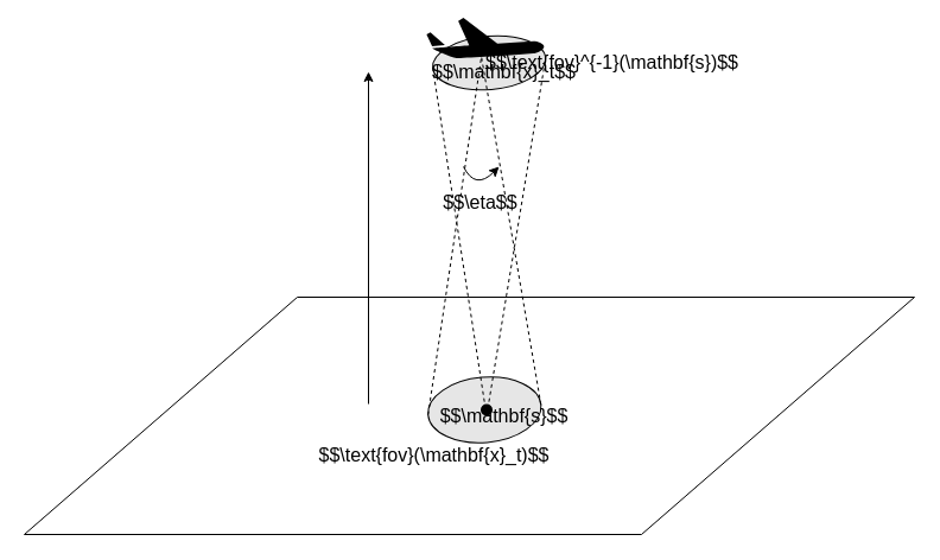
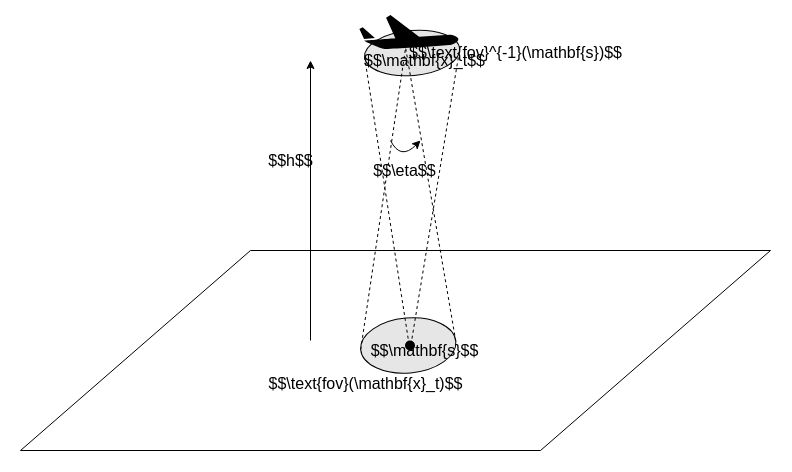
  <mxCell id="0" />
  <mxCell id="1" parent="0" />
  <mxCell id="2" value="" style="shape=parallelogram;perimeter=parallelogramPerimeter;whiteSpace=wrap;html=1;fixedSize=1;size=230;" vertex="1" parent="1"><mxGeometry x="20" y="250" width="750" height="200" as="geometry" /></mxCell>
  <mxCell id="3" value="" style="ellipse;whiteSpace=wrap;html=1;fillColor=#E6E6E6;rotation=-5;" vertex="1" parent="1"><mxGeometry x="360" y="317.5" width="95.5" height="55" as="geometry" /></mxCell>
  <mxCell id="4" value="" style="shape=ellipse;fillColor=#000000;strokeColor=none;html=1;sketch=0;" vertex="1" parent="1"><mxGeometry x="404.5" y="340" width="10" height="10" as="geometry" /></mxCell>
  <mxCell id="5" value="&lt;font style=&quot;font-size: 16px;&quot;&gt;$$\text{fov}(\mathbf{x}_t)$$&lt;/font&gt;" style="text;html=1;align=center;verticalAlign=middle;resizable=0;points=[];autosize=1;strokeColor=none;fillColor=none;" vertex="1" parent="1"><mxGeometry x="260" y="372.5" width="210" height="20" as="geometry" /></mxCell>
  <mxCell id="6" value="$$\mathbf{s}$$" style="text;html=1;align=center;verticalAlign=middle;resizable=0;points=[];autosize=1;strokeColor=none;fillColor=none;fontSize=16;" vertex="1" parent="1"><mxGeometry x="363.94" y="340" width="120" height="20" as="geometry" /></mxCell>
  <mxCell id="7" value="" style="ellipse;whiteSpace=wrap;html=1;fillColor=#E6E6E6;rotation=-5;" vertex="1" parent="1"><mxGeometry x="363.94" y="29.98" width="95.5" height="45" as="geometry" /></mxCell>
  <mxCell id="8" value="" style="shape=mxgraph.signs.transportation.airplane_1;html=1;pointerEvents=1;fillColor=#000000;strokeColor=none;verticalLabelPosition=bottom;verticalAlign=top;align=center;rotation=15;" vertex="1" parent="1"><mxGeometry x="358.25" y="20" width="99" height="35" as="geometry" /></mxCell>
  <mxCell id="9" value="" style="endArrow=none;dashed=1;html=1;rounded=0;exitX=1;exitY=0.5;exitDx=0;exitDy=0;entryX=0.5;entryY=0.79;entryDx=0;entryDy=0;entryPerimeter=0;" edge="1" parent="1" source="3" target="8"><mxGeometry width="50" height="50" relative="1" as="geometry"><mxPoint x="373.682" y="359.162" as="sourcePoint" /><mxPoint x="380" y="-30" as="targetPoint" /></mxGeometry></mxCell>
  <mxCell id="10" value="" style="endArrow=none;dashed=1;html=1;rounded=0;entryX=0.5;entryY=0.79;entryDx=0;entryDy=0;entryPerimeter=0;exitX=0;exitY=0.5;exitDx=0;exitDy=0;" edge="1" parent="1" source="3" target="8"><mxGeometry width="50" height="50" relative="1" as="geometry"><mxPoint x="310" y="330" as="sourcePoint" /><mxPoint x="360" y="280" as="targetPoint" /></mxGeometry></mxCell>
  <mxCell id="11" value="" style="endArrow=none;dashed=1;html=1;rounded=0;exitX=0.5;exitY=1;exitDx=0;exitDy=0;entryX=1;entryY=0.5;entryDx=0;entryDy=0;" edge="1" parent="1" source="4" target="7"><mxGeometry width="50" height="50" relative="1" as="geometry"><mxPoint x="465.318" y="350.838" as="sourcePoint" /><mxPoint x="420" y="60" as="targetPoint" /></mxGeometry></mxCell>
  <mxCell id="12" value="" style="endArrow=none;dashed=1;html=1;rounded=0;entryX=0;entryY=0.5;entryDx=0;entryDy=0;exitX=0.5;exitY=1;exitDx=0;exitDy=0;" edge="1" parent="1" source="4" target="7"><mxGeometry width="50" height="50" relative="1" as="geometry"><mxPoint x="421.04" y="351" as="sourcePoint" /><mxPoint x="467.952" y="60.99" as="targetPoint" /></mxGeometry></mxCell>
  <mxCell id="13" value="$$\mathbf{x}_t$$" style="text;html=1;align=center;verticalAlign=middle;resizable=0;points=[];autosize=1;strokeColor=none;fillColor=none;fontSize=16;" vertex="1" parent="1"><mxGeometry x="353.94" y="49.98" width="140" height="20" as="geometry" /></mxCell>
  <mxCell id="14" value="$$\text{fov}^{-1}(\mathbf{s})$$" style="text;html=1;align=center;verticalAlign=middle;resizable=0;points=[];autosize=1;strokeColor=none;fillColor=none;fontSize=16;" vertex="1" parent="1"><mxGeometry x="400" y="42.48" width="230" height="20" as="geometry" /></mxCell>
  <mxCell id="15" value="" style="curved=1;endArrow=classic;html=1;rounded=0;fontSize=16;" edge="1" parent="1"><mxGeometry width="50" height="50" relative="1" as="geometry"><mxPoint x="390" y="140" as="sourcePoint" /><mxPoint x="420" y="140" as="targetPoint" /><Array as="points"><mxPoint x="400" y="160" /></Array></mxGeometry></mxCell>
  <mxCell id="16" value="$$\eta$$" style="text;html=1;align=center;verticalAlign=middle;resizable=0;points=[];autosize=1;strokeColor=none;fillColor=none;fontSize=16;" vertex="1" parent="1"><mxGeometry x="363.94" y="160" width="80" height="20" as="geometry" /></mxCell>
  <mxCell id="17" value="" style="endArrow=classic;html=1;rounded=0;fontSize=16;" edge="1" parent="1"><mxGeometry width="50" height="50" relative="1" as="geometry"><mxPoint x="310" y="340" as="sourcePoint" /><mxPoint x="310" y="60" as="targetPoint" /></mxGeometry></mxCell>
+ <mxCell id="18" value="$$h$$" style="text;html=1;align=center;verticalAlign=middle;resizable=0;points=[];autosize=1;strokeColor=none;fillColor=none;fontSize=16;" vertex="1" parent="1"><mxGeometry x="260" y="150" width="60" height="20" as="geometry" /></mxCell>
